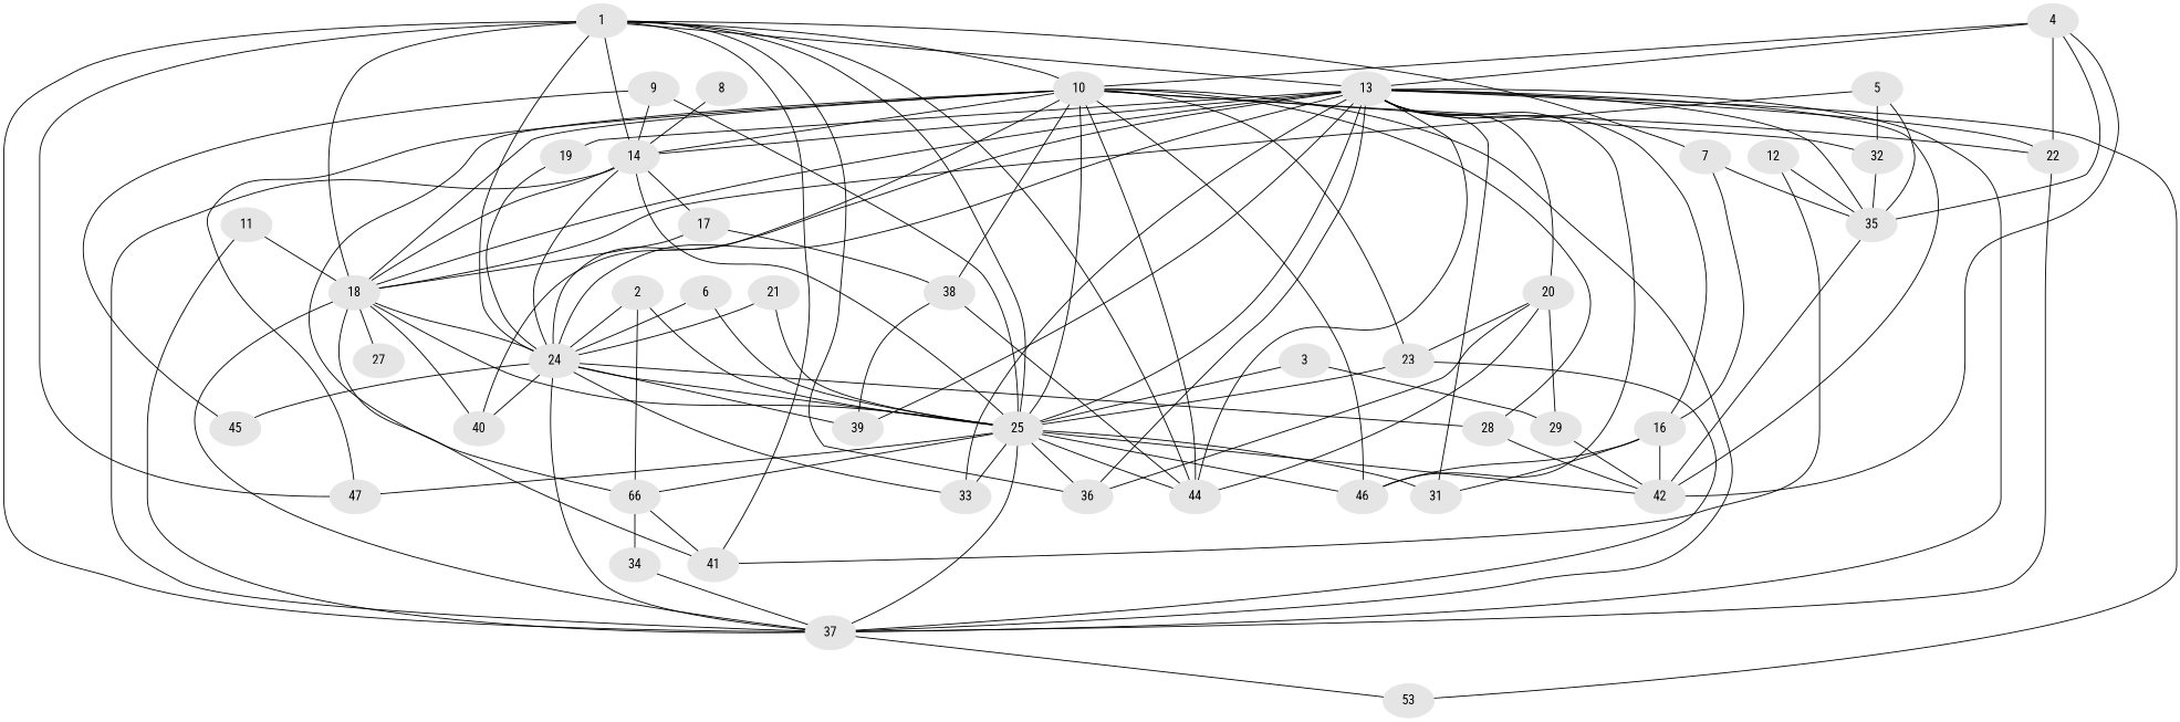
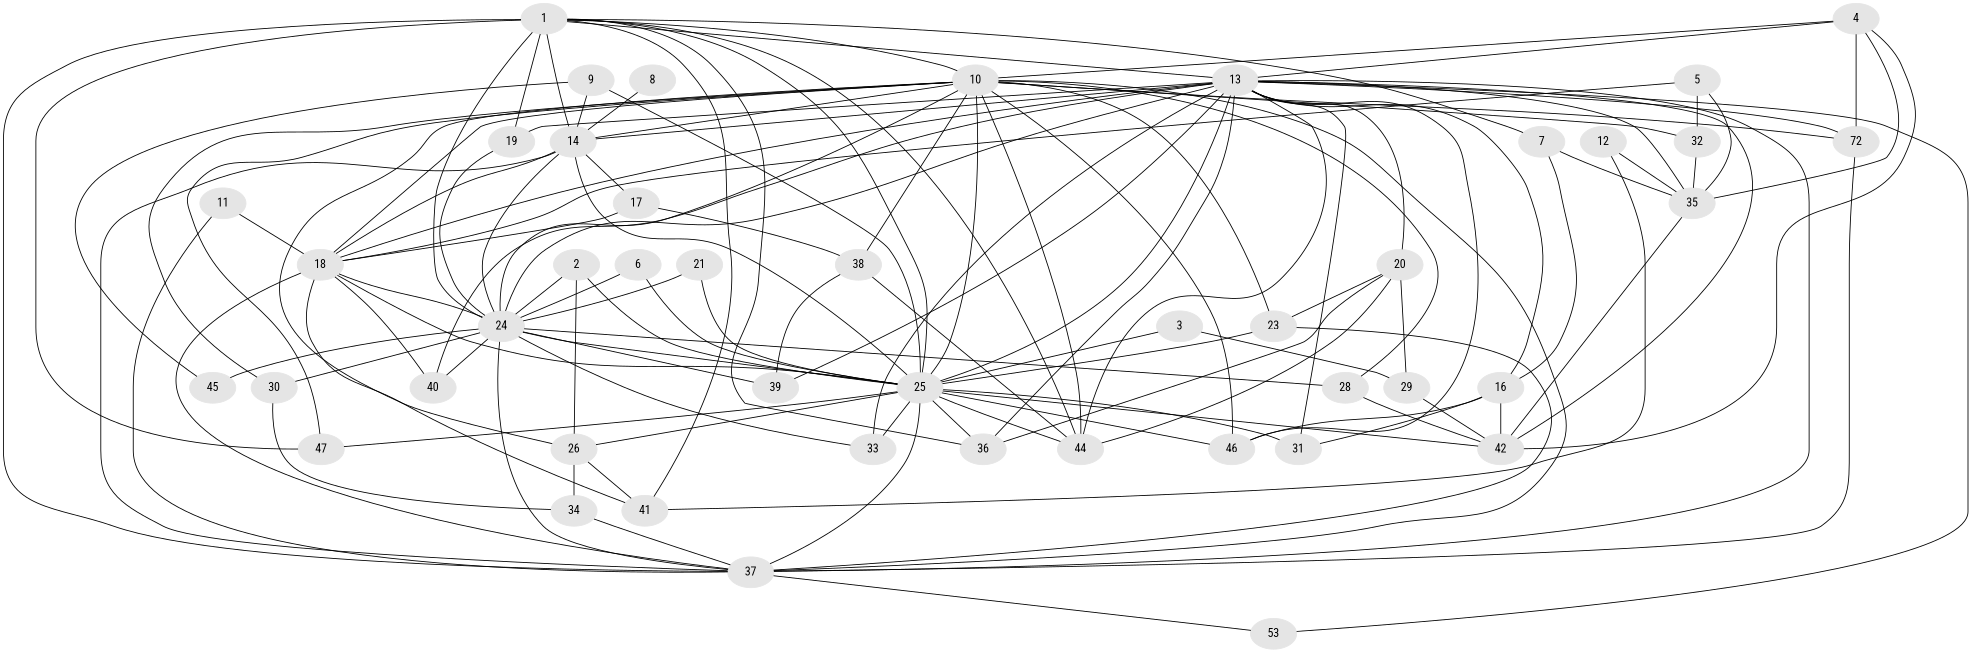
  graph {
    fontname="Roboto Condensed"
    node [color=gray90 fontname="Roboto Condensed" style=filled]
    edge [fontname="Roboto Condensed" weight=1.0]
    1
    7
    10
    13
    14
    18
    24
    25
    36
    37
    41
    44
    47
    35
    16
-   26 [label=66]
-   22
+   26
+   22 [label=72]
    32
    28
+   30
    38
    46
    23
    42
    19
    20
    31
    33
    39
    40
    n31 [label=53]
    17
-   27
    45
    2
    34
    3
    29
    4
    5
    6
    8
    9
    11
    12
    21
    1 -- 7
    1 -- 10 [weight=2.0]
    1 -- 13 [weight=3.0]
    1 -- 14 [weight=2.0]
-   1 -- 18 [weight=3.0]
+   1 -- 19 [weight=3.0]
    1 -- 24 [weight=3.0]
    1 -- 25 [weight=4.0]
    1 -- 36
    1 -- 37 [weight=2.0]
    1 -- 41
    1 -- 44
    1 -- 47
    7 -- 35
    7 -- 16
    10 -- 14
    10 -- 18
    10 -- 24
    10 -- 25 [weight=2.0]
    10 -- 37 [weight=2.0]
    10 -- 44
    10 -- 47
    10 -- 26
    10 -- 22
    10 -- 32
    10 -- 28
+   10 -- 30 [weight=2.0]
    10 -- 38 [weight=2.0]
    10 -- 46
    10 -- 23
    13 -- 14 [weight=2.0]
    13 -- 18
    13 -- 24 [weight=2.0]
    13 -- 25 [weight=2.0]
    13 -- 36
    13 -- 37
    13 -- 44
    13 -- 35 [weight=2.0]
    13 -- 16
    13 -- 22
    13 -- 46
    13 -- 42
    13 -- 19
    13 -- 20
    13 -- 31
    13 -- 33 [weight=2.0]
    13 -- 39
    13 -- 40
    13 -- n31
    14 -- 18
    14 -- 24
    14 -- 25 [weight=2.0]
    14 -- 37
    14 -- 17
    18 -- 24
    18 -- 25 [weight=2.0]
    18 -- 37
    18 -- 41
    18 -- 40
-   18 -- 27
    24 -- 25 [weight=2.0]
    24 -- 37 [weight=3.0]
    24 -- 28
+   24 -- 30
    24 -- 33
    24 -- 39
    24 -- 40
    24 -- 45
    25 -- 36
    25 -- 37 [weight=3.0]
    25 -- 44
    25 -- 47
    25 -- 26
    25 -- 46
    25 -- 42
    25 -- 31
    25 -- 33
    37 -- n31
    35 -- 42
    16 -- 46
    16 -- 42
    16 -- 31
    26 -- 41
    26 -- 34
    22 -- 37
    32 -- 35
    28 -- 42
+   30 -- 34
    38 -- 44
    38 -- 39
    23 -- 25
    23 -- 37
    19 -- 24
    20 -- 36
    20 -- 44
    20 -- 23
    20 -- 29
    17 -- 18
    17 -- 38
    2 -- 24
    2 -- 25
    2 -- 26
    34 -- 37
    3 -- 25 [weight=2.0]
    3 -- 29
    29 -- 42
    4 -- 10
    4 -- 13
    4 -- 35
    4 -- 22
    4 -- 42
    5 -- 18
    5 -- 35
    5 -- 32
    6 -- 24
    6 -- 25
    8 -- 14
    9 -- 14
    9 -- 25
    9 -- 45
    11 -- 18
    11 -- 37
    12 -- 41
    12 -- 35
    21 -- 24
    21 -- 25
  }
